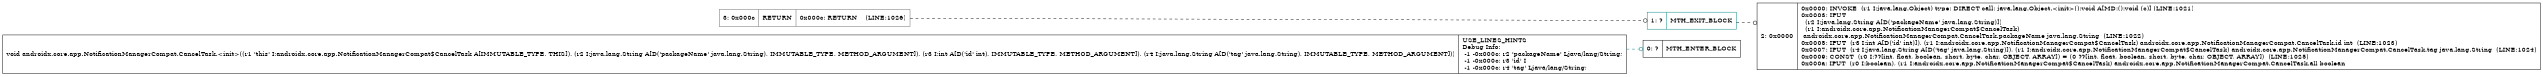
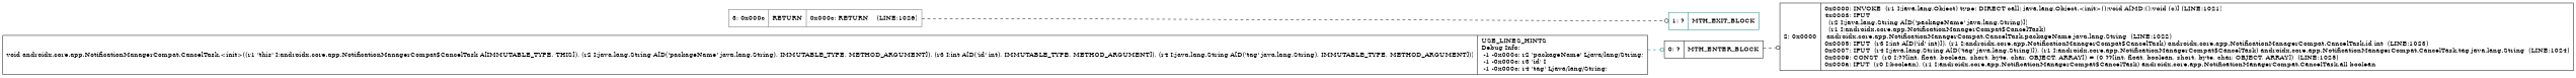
  digraph {
    rankdir=LR
    node [color=black shape=record]
    edge [arrowhead=odot color=black style=dashed]
    n1 [label="{0\:\ ?|MTH_ENTER_BLOCK\l}"]
-   n2 [label="{2\:\ 0x0000|0x0000: INVOKE  (r1 I:java.lang.Object) type: DIRECT call: java.lang.Object.\<init\>():void A[MD:():void (c)] (LINE:1021)\l0x0003: IPUT  \l  (r2 I:java.lang.String A[D('packageName' java.lang.String)])\l  (r1 I:androidx.core.app.NotificationManagerCompat$CancelTask)\l androidx.core.app.NotificationManagerCompat.CancelTask.packageName java.lang.String  (LINE:1022)\l0x0005: IPUT  (r3 I:int A[D('id' int)]), (r1 I:androidx.core.app.NotificationManagerCompat$CancelTask) androidx.core.app.NotificationManagerCompat.CancelTask.id int  (LINE:1023)\l0x0007: IPUT  (r4 I:java.lang.String A[D('tag' java.lang.String)]), (r1 I:androidx.core.app.NotificationManagerCompat$CancelTask) androidx.core.app.NotificationManagerCompat.CancelTask.tag java.lang.String  (LINE:1024)\l0x0009: CONST  (r0 I:??[int, float, boolean, short, byte, char, OBJECT, ARRAY]) = (0 ??[int, float, boolean, short, byte, char, OBJECT, ARRAY])  (LINE:1025)\l0x000a: IPUT  (r0 I:boolean), (r1 I:androidx.core.app.NotificationManagerCompat$CancelTask) androidx.core.app.NotificationManagerCompat.CancelTask.all boolean \l}"]
+   n2 [label="{2\:\ 0x0000|0x0000: INVOKE  (r1 I:java.lang.Object) type: DIRECT call: java.lang.Object.\<init\>():void A[MD:():void (c)] (LINE:1021)\l4x0003: IPUT  \l  (r2 I:java.lang.String A[D('packageName' java.lang.String)])\l  (r1 I:androidx.core.app.NotificationManagerCompat$CancelTask)\l androidx.core.app.NotificationManagerCompat.CancelTask.packageName java.lang.String  (LINE:1022)\l0x0005: IPUT  (r3 I:int A[D('id' int)]), (r1 I:androidx.core.app.NotificationManagerCompat$CancelTask) androidx.core.app.NotificationManagerCompat.CancelTask.id int  (LINE:1023)\l0x0007: IPUT  (r4 I:java.lang.String A[D('tag' java.lang.String)]), (r1 I:androidx.core.app.NotificationManagerCompat$CancelTask) androidx.core.app.NotificationManagerCompat.CancelTask.tag java.lang.String  (LINE:1024)\l0x0009: CONST  (r0 I:??[int, float, boolean, short, byte, char, OBJECT, ARRAY]) = (0 ??[int, float, boolean, short, byte, char, OBJECT, ARRAY])  (LINE:1025)\l0x000a: IPUT  (r0 I:boolean), (r1 I:androidx.core.app.NotificationManagerCompat$CancelTask) androidx.core.app.NotificationManagerCompat.CancelTask.all boolean \l}"]
    n3 [color=gray40 label="{3\:\ 0x000c|RETURN\l|0x000c: RETURN    (LINE:1026)\l}"]
    n4 [color=teal label="{1\:\ ?|MTH_EXIT_BLOCK\l}"]
    n5 [label="{void androidx.core.app.NotificationManagerCompat.CancelTask.\<init\>((r1 'this' I:androidx.core.app.NotificationManagerCompat$CancelTask A[IMMUTABLE_TYPE, THIS]), (r2 I:java.lang.String A[D('packageName' java.lang.String), IMMUTABLE_TYPE, METHOD_ARGUMENT]), (r3 I:int A[D('id' int), IMMUTABLE_TYPE, METHOD_ARGUMENT]), (r4 I:java.lang.String A[D('tag' java.lang.String), IMMUTABLE_TYPE, METHOD_ARGUMENT]))  | USE_LINES_HINTS\lDebug Info:\l  \-1 \-0x000c: r2 'packageName' Ljava\/lang\/String;\l  \-1 \-0x000c: r3 'id' I\l  \-1 \-0x000c: r4 'tag' Ljava\/lang\/String;\l}"]
-   n4 -> n2
+   n1 -> n2
    n3 -> n4
    n5 -> n1 [color=teal]
  }
